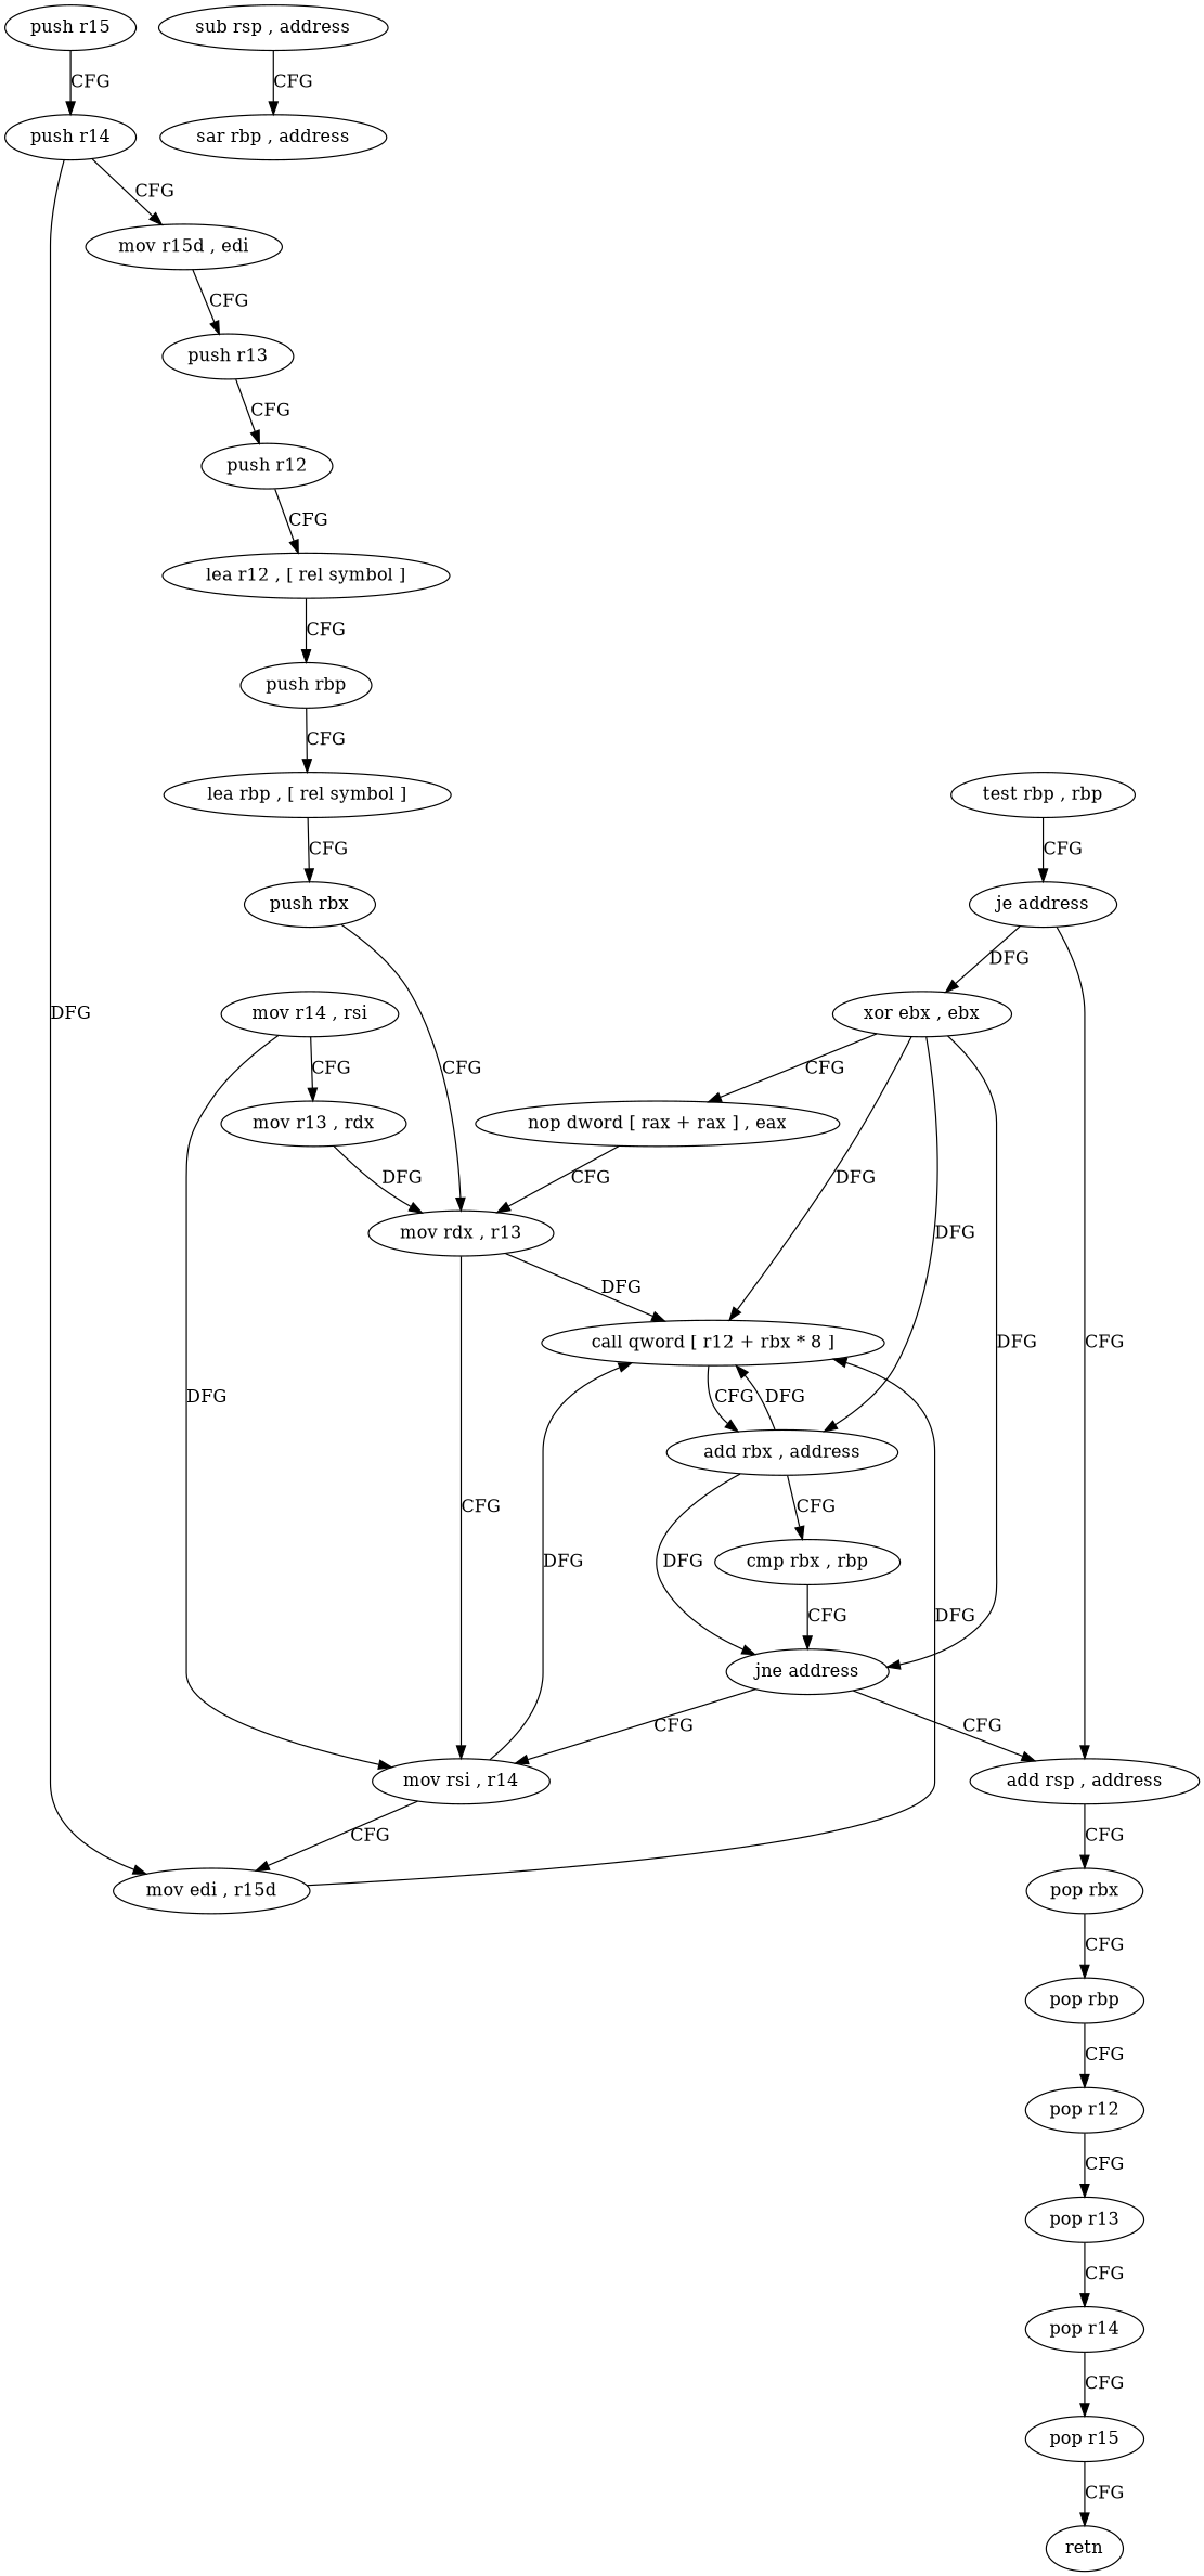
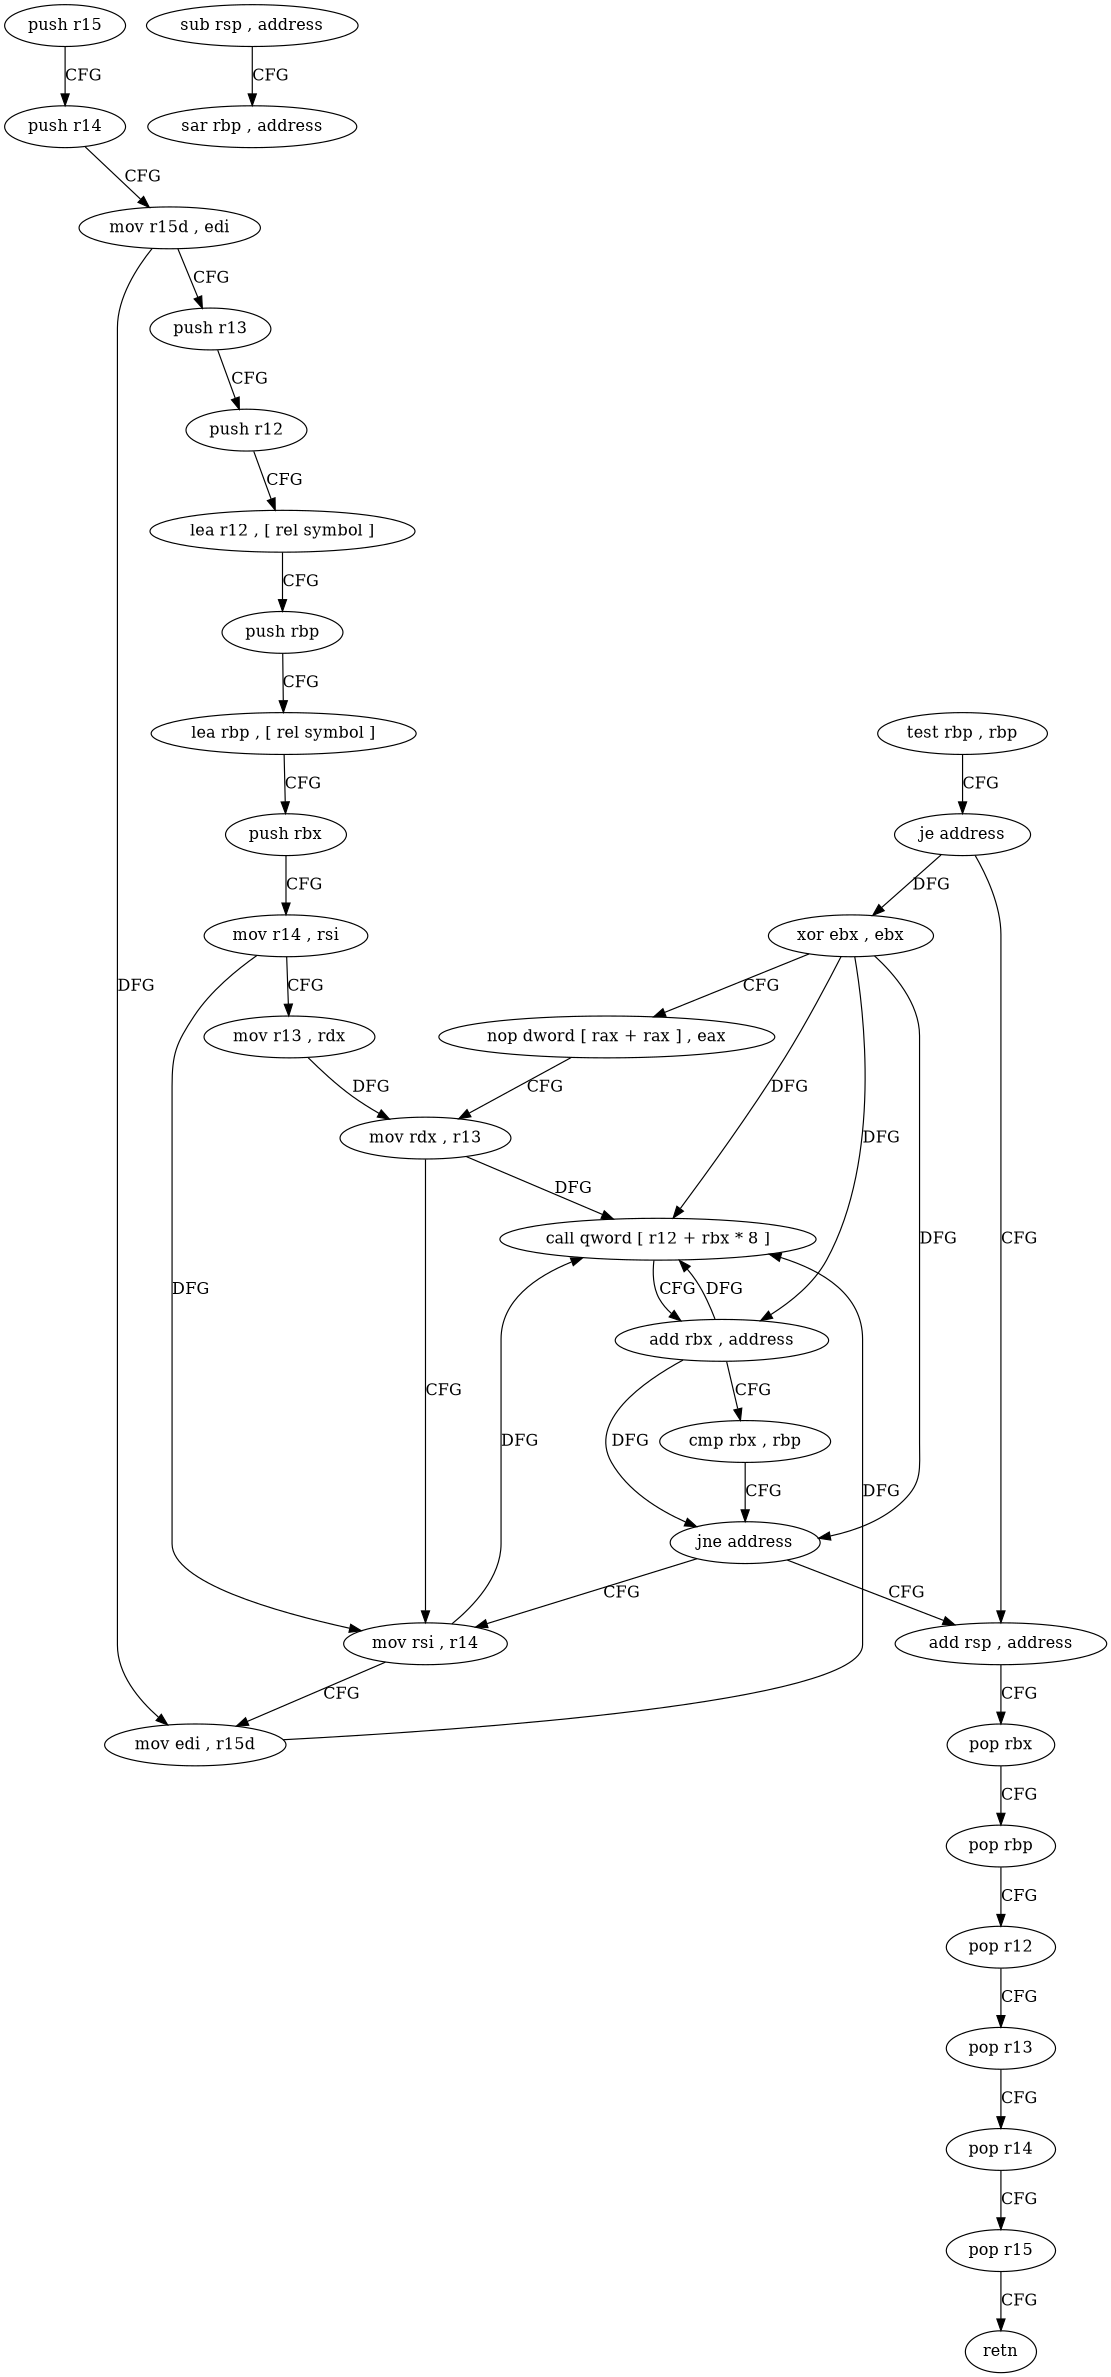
  digraph {
    n1 [label="push r15"]
    n2 [label="push r14"]
    n3 [label="mov r15d , edi"]
    n4 [label="push r13"]
    n5 [label="mov edi , r15d"]
    n6 [label="push r12"]
    n7 [label="call qword [ r12 + rbx * 8 ]"]
    n8 [label="lea r12 , [ rel symbol ]"]
    n9 [label="push rbp"]
    n10 [label="lea rbp , [ rel symbol ]"]
    n11 [label="push rbx"]
    n12 [label="mov r14 , rsi"]
    n13 [label="mov r13 , rdx"]
    n14 [label="mov rsi , r14"]
    n15 [label="mov rdx , r13"]
    n16 [label="sub rsp , address"]
    n17 [label="sar rbp , address"]
    n18 [label="test rbp , rbp"]
    n19 [label="je address"]
    n20 [label="add rsp , address"]
    n21 [label="xor ebx , ebx"]
    n22 [label="pop rbx"]
    n23 [label="nop dword [ rax + rax ] , eax"]
    n24 [label="add rbx , address"]
    n25 [label="jne address"]
    n26 [label="pop rbp"]
    n27 [label="cmp rbx , rbp"]
    n28 [label="pop r12"]
    n29 [label="pop r13"]
    n30 [label="pop r14"]
    n31 [label="pop r15"]
    n32 [label=retn]
    n1 -> n2 [label=CFG]
    n2 -> n3 [label=CFG]
    n3 -> n4 [label=CFG]
-   n2 -> n5 [label=DFG]
+   n3 -> n5 [label=DFG]
    n4 -> n6 [label=CFG]
    n5 -> n7 [label=DFG]
    n6 -> n8 [label=CFG]
    n7 -> n24 [label=CFG]
    n8 -> n9 [label=CFG]
    n9 -> n10 [label=CFG]
    n10 -> n11 [label=CFG]
-   n11 -> n15 [label=CFG]
+   n11 -> n12 [label=CFG]
    n12 -> n13 [label=CFG]
    n12 -> n14 [label=DFG]
    n13 -> n15 [label=DFG]
    n14 -> n5 [label=CFG]
    n14 -> n7 [label=DFG]
    n15 -> n7 [label=DFG]
    n15 -> n14 [label=CFG]
    n16 -> n17 [label=CFG]
    n18 -> n19 [label=CFG]
    n19 -> n20 [label=CFG]
    n19 -> n21 [label=DFG]
    n20 -> n22 [label=CFG]
    n21 -> n7 [label=DFG]
    n21 -> n23 [label=CFG]
    n21 -> n24 [label=DFG]
    n21 -> n25 [label=DFG]
    n22 -> n26 [label=CFG]
    n23 -> n15 [label=CFG]
    n24 -> n7 [label=DFG]
    n24 -> n25 [label=DFG]
    n24 -> n27 [label=CFG]
    n25 -> n14 [label=CFG]
    n25 -> n20 [label=CFG]
    n26 -> n28 [label=CFG]
    n27 -> n25 [label=CFG]
    n28 -> n29 [label=CFG]
    n29 -> n30 [label=CFG]
    n30 -> n31 [label=CFG]
    n31 -> n32 [label=CFG]
  }
